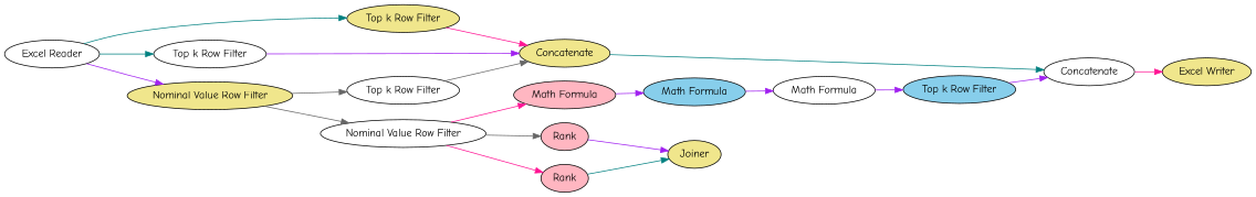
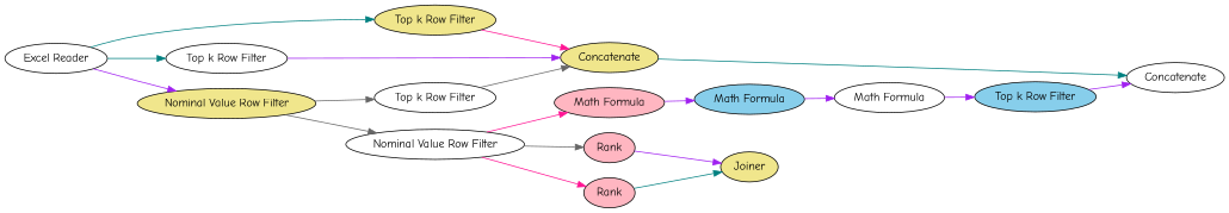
  digraph {
    rankdir=LR
    fontname="Comic Neue"
    node [style=filled fillcolor=white fontname="Comic Neue"]
    edge [color=purple fontname="Comic Neue"]
    n1 [label="Excel Reader"]
    n2 [label="Top k Row Filter" fillcolor=khaki]
    n3 [label="Top k Row Filter"]
    n4 [label="Nominal Value Row Filter" fillcolor=khaki]
    n5 [label=Concatenate fillcolor=khaki]
    n6 [label="Top k Row Filter"]
    n7 [label="Nominal Value Row Filter"]
    n8 [label="Math Formula" fillcolor=lightpink]
    n9 [label=Rank fillcolor=lightpink]
    n10 [label=Rank fillcolor=lightpink]
    n11 [label="Math Formula" fillcolor=skyblue]
    n12 [label="Math Formula"]
    n13 [label="Top k Row Filter" fillcolor=skyblue]
    n14 [label=Concatenate]
-   n15 [label="Excel Writer" fillcolor=khaki]
    n16 [label=Joiner fillcolor=khaki]
    n1 -> n2 [color=teal]
    n1 -> n3 [color=teal]
    n1 -> n4
    n2 -> n5 [color=deeppink]
    n3 -> n5
    n4 -> n6 [color=gray40]
    n4 -> n7 [color=gray40]
    n5 -> n14 [color=teal]
    n6 -> n5 [color=gray40]
    n7 -> n8 [color=deeppink]
    n7 -> n9 [color=gray40]
    n7 -> n10 [color=deeppink]
    n8 -> n11
    n9 -> n16
    n10 -> n16 [color=teal]
    n11 -> n12
    n12 -> n13
    n13 -> n14
-   n14 -> n15 [color=deeppink]
  }
